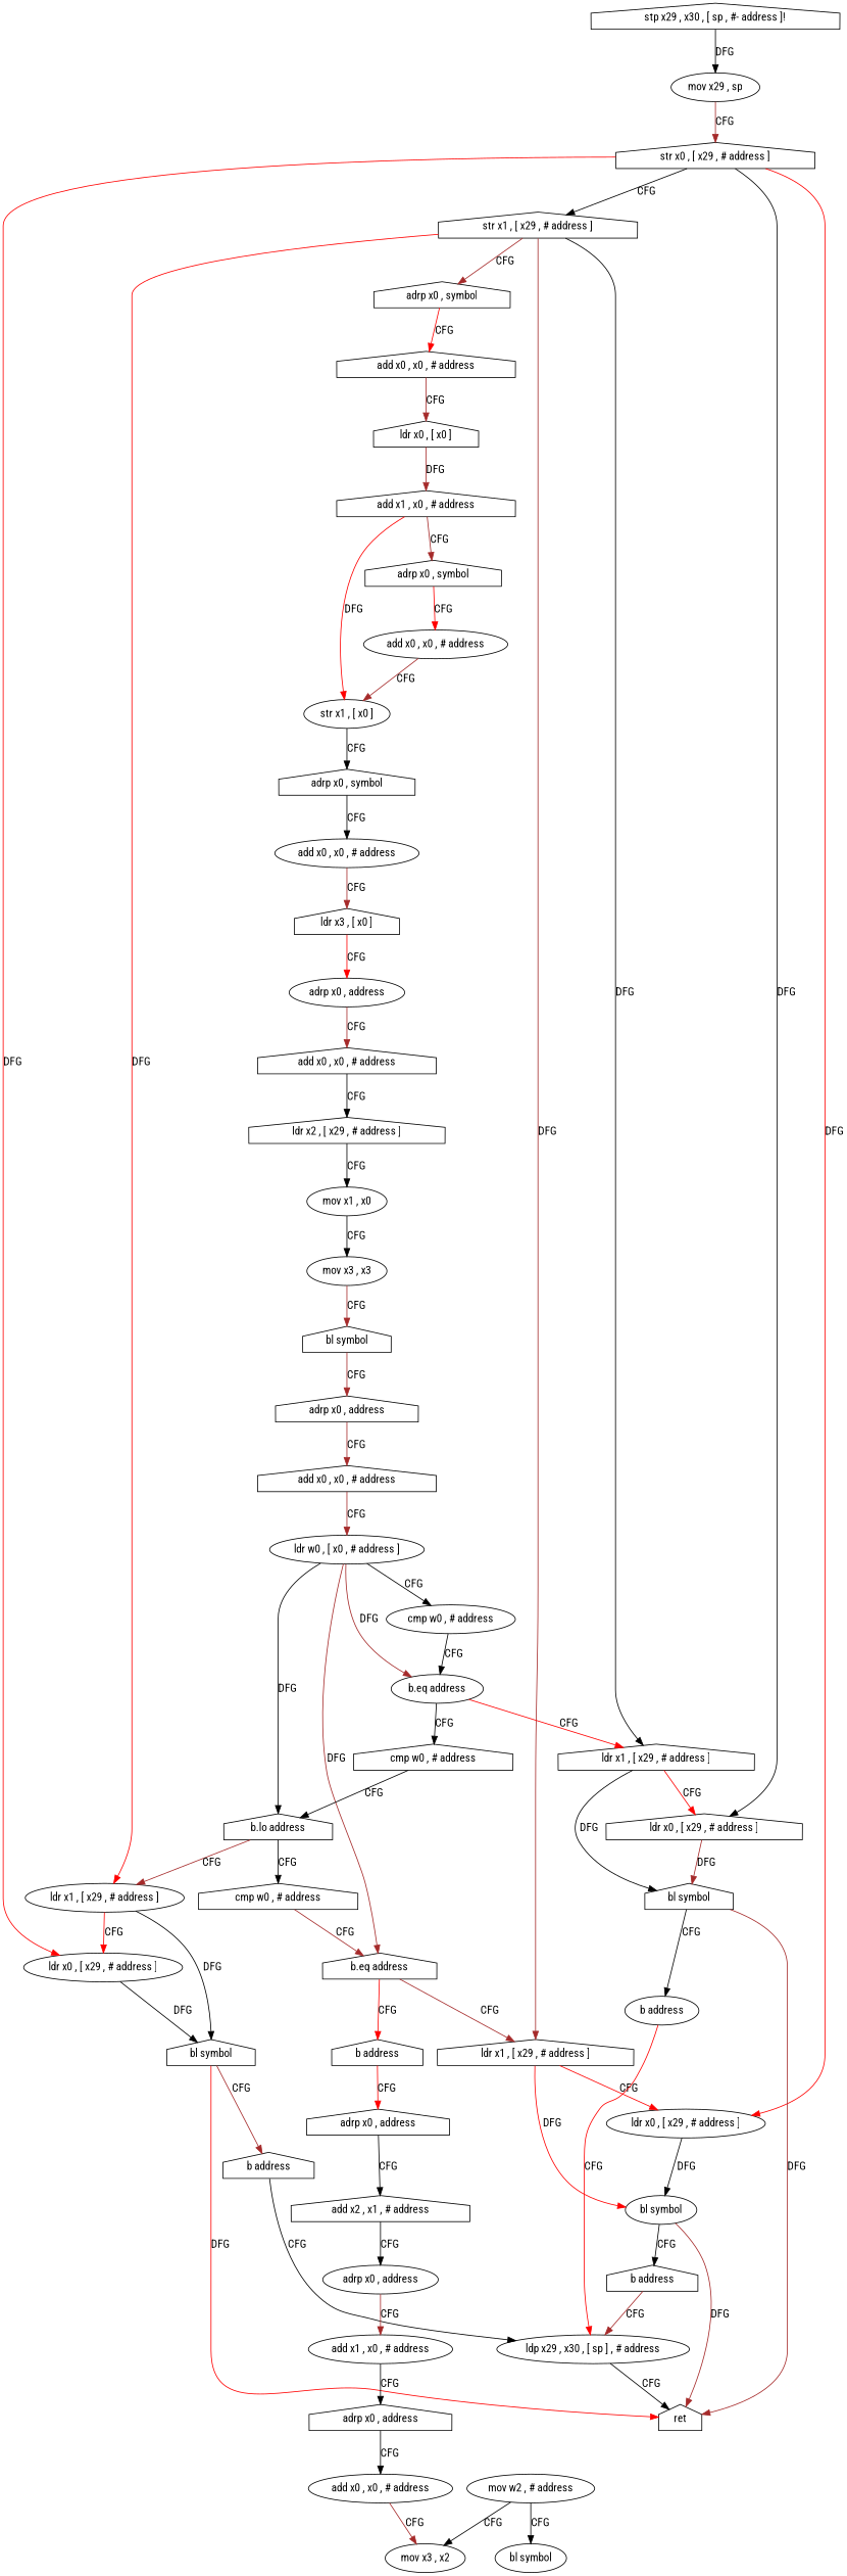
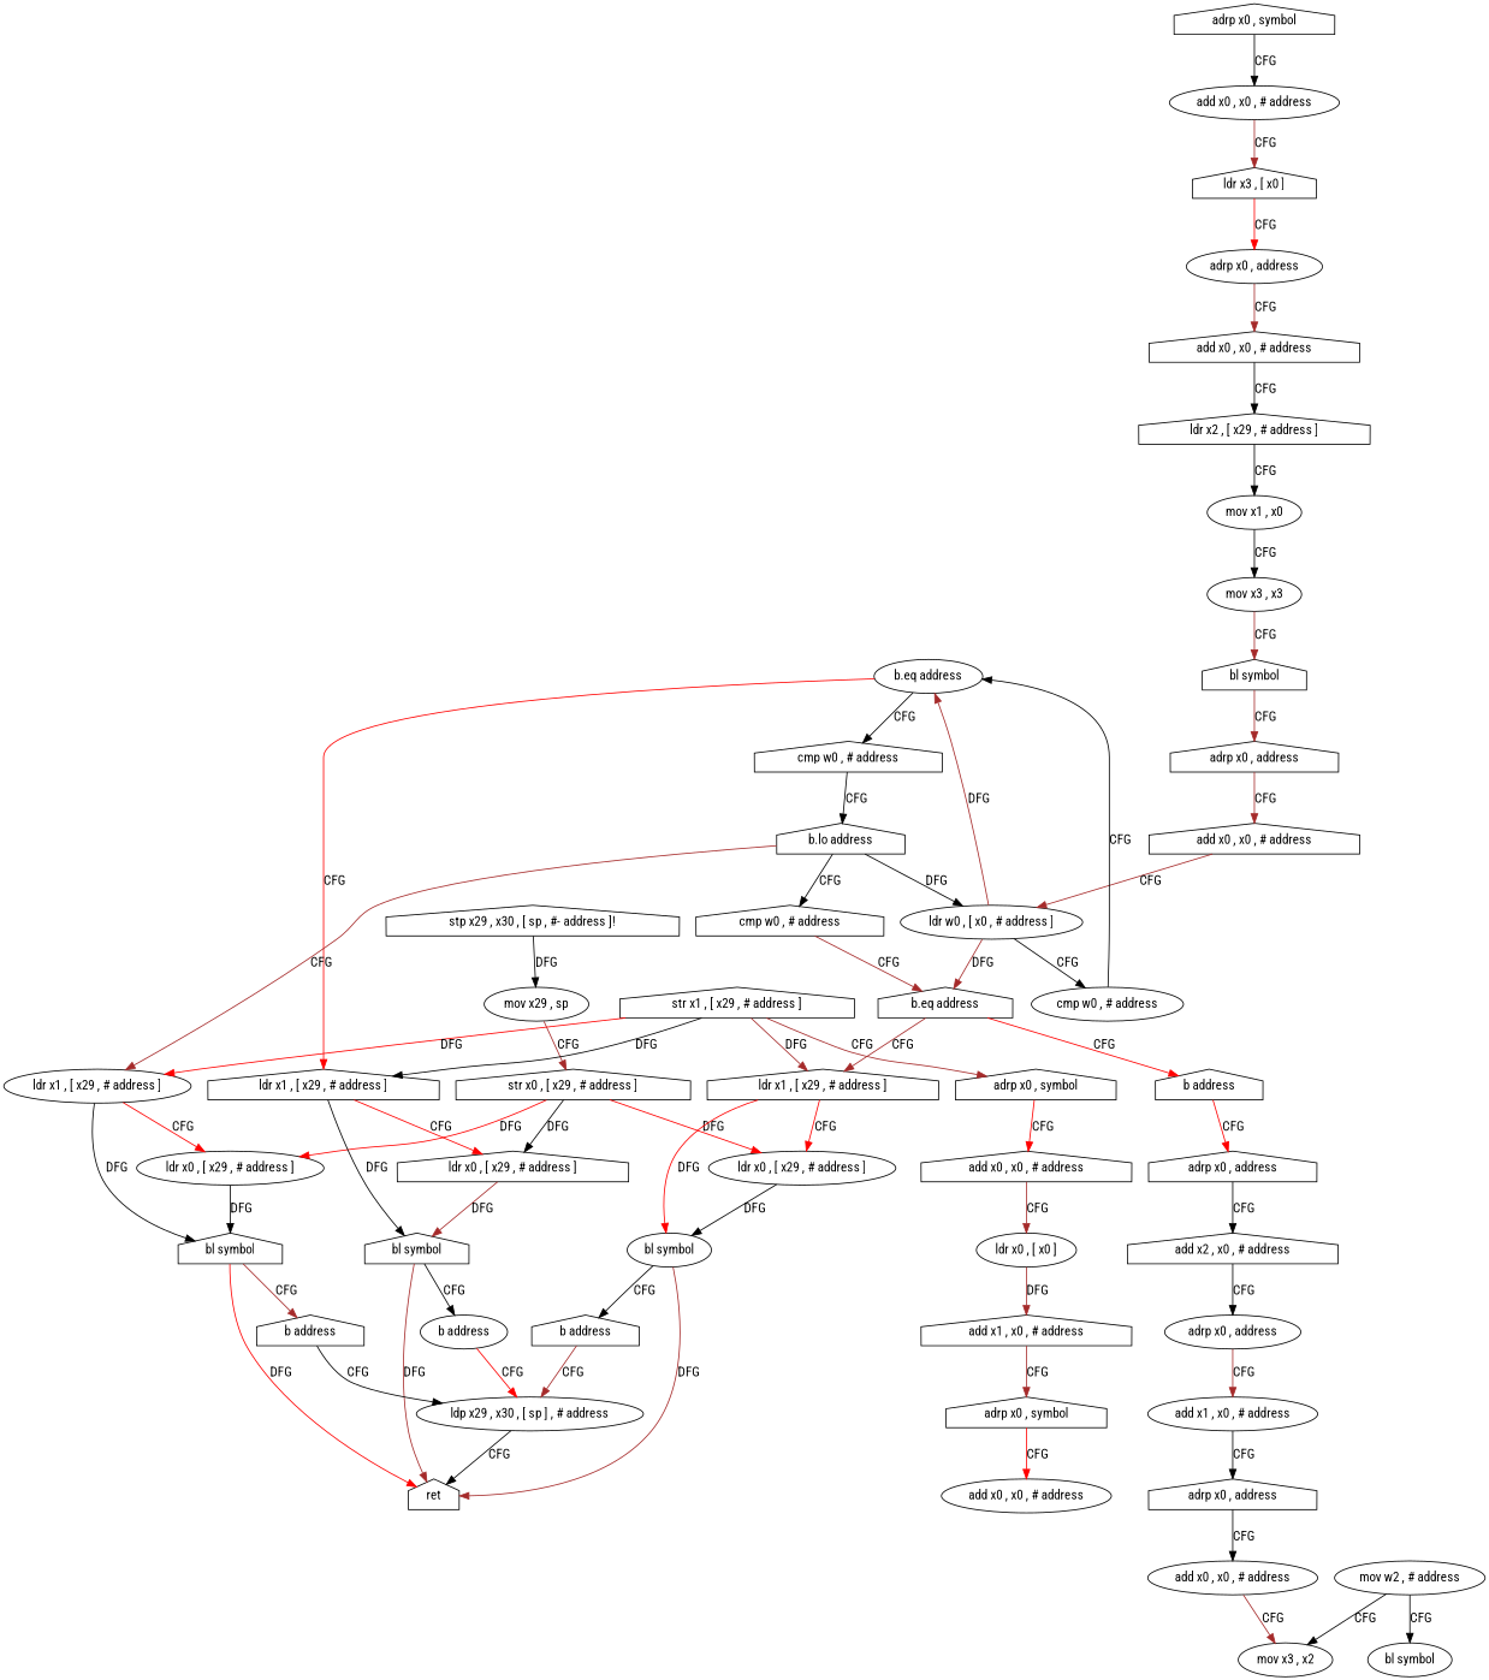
  digraph {
    fontname="Roboto Condensed"
    node [fontname="Roboto Condensed" shape=house]
    edge [color=black fontname="Roboto Condensed"]
    n1 [label="stp x29 , x30 , [ sp , #- address ]!"]
    n2 [label="mov x29 , sp" shape=ellipse]
    n3 [label="str x0 , [ x29 , # address ]"]
    n4 [label="str x1 , [ x29 , # address ]"]
    n5 [label="ldr x0 , [ x29 , # address ]"]
    n6 [label="ldr x0 , [ x29 , # address ]" shape=ellipse]
    n7 [label="ldr x0 , [ x29 , # address ]" shape=ellipse]
    n8 [label="adrp x0 , symbol"]
    n9 [label="ldr x1 , [ x29 , # address ]"]
    n10 [label="ldr x1 , [ x29 , # address ]" shape=ellipse]
    n11 [label="ldr x1 , [ x29 , # address ]"]
    n12 [label="ldr x2 , [ x29 , # address ]"]
    n13 [label="mov x1 , x0" shape=ellipse]
    n14 [label="bl symbol"]
    n15 [label="bl symbol"]
    n16 [label="bl symbol" shape=ellipse]
    n17 [label="add x0 , x0 , # address"]
-   n18 [label="ldr x0 , [ x0 ]"]
+   n18 [label="ldr x0 , [ x0 ]" shape=ellipse]
    n19 [label="add x1 , x0 , # address"]
    n20 [label="adrp x0 , symbol"]
-   n21 [label="str x1 , [ x0 ]" shape=ellipse]
    n22 [label="add x0 , x0 , # address" shape=ellipse]
    n23 [label="adrp x0 , symbol"]
    n24 [label="add x0 , x0 , # address" shape=ellipse]
    n25 [label="ldr x3 , [ x0 ]"]
    n26 [label="adrp x0 , address" shape=ellipse]
    n27 [label="add x0 , x0 , # address"]
    n28 [label="mov x3 , x3" shape=ellipse]
    n29 [label="bl symbol"]
    n30 [label="adrp x0 , address"]
    n31 [label="add x0 , x0 , # address"]
    n32 [label="ldr w0 , [ x0 , # address ]" shape=ellipse]
    n33 [label="cmp w0 , # address" shape=ellipse]
    n34 [label="b.eq address" shape=ellipse]
    n35 [label="b.lo address"]
    n36 [label="b.eq address"]
    n37 [label="cmp w0 , # address"]
    n38 [label="cmp w0 , # address"]
    n39 [label="b address"]
    n40 [label="b address" shape=ellipse]
    n41 [label=ret]
    n42 [label="ldp x29 , x30 , [ sp ] , # address" shape=ellipse]
    n43 [label="b address"]
    n44 [label="adrp x0 , address"]
    n45 [label="b address"]
-   n46 [label="add x2 , x1 , # address"]
+   n46 [label="add x2 , x0 , # address"]
    n47 [label="adrp x0 , address" shape=ellipse]
    n48 [label="add x1 , x0 , # address" shape=ellipse]
    n49 [label="adrp x0 , address"]
    n50 [label="add x0 , x0 , # address" shape=ellipse]
    n51 [label="mov x3 , x2" shape=ellipse]
    n52 [label="mov w2 , # address" shape=ellipse]
    n53 [label="bl symbol" shape=ellipse]
    n1 -> n2 [label=DFG]
    n2 -> n3 [color=brown label=CFG]
-   n3 -> n4 [label=CFG]
    n3 -> n5 [label=DFG]
    n3 -> n6 [color=red label=DFG]
    n3 -> n7 [color=red label=DFG]
    n4 -> n8 [color=brown label=CFG]
    n4 -> n9 [label=DFG]
    n4 -> n10 [color=red label=DFG]
    n4 -> n11 [color=brown label=DFG]
    n5 -> n14 [color=brown label=DFG]
    n6 -> n15 [label=DFG]
    n7 -> n16 [label=DFG]
    n8 -> n17 [color=red label=CFG]
    n9 -> n5 [color=red label=CFG]
    n9 -> n14 [label=DFG]
    n10 -> n6 [color=red label=CFG]
    n10 -> n15 [label=DFG]
    n11 -> n7 [color=red label=CFG]
    n11 -> n16 [color=red label=DFG]
    n12 -> n13 [label=CFG]
    n13 -> n28 [label=CFG]
    n14 -> n40 [label=CFG]
    n14 -> n41 [color=brown label=DFG]
    n15 -> n41 [color=red label=DFG]
    n15 -> n43 [color=brown label=CFG]
    n16 -> n41 [color=brown label=DFG]
    n16 -> n45 [label=CFG]
    n17 -> n18 [color=brown label=CFG]
    n18 -> n19 [color=brown label=DFG]
    n19 -> n20 [color=brown label=CFG]
-   n19 -> n21 [color=red label=DFG]
    n20 -> n22 [color=red label=CFG]
-   n21 -> n23 [label=CFG]
-   n22 -> n21 [color=brown label=CFG]
    n23 -> n24 [label=CFG]
    n24 -> n25 [color=brown label=CFG]
    n25 -> n26 [color=red label=CFG]
    n26 -> n27 [color=brown label=CFG]
    n27 -> n12 [label=CFG]
    n28 -> n29 [color=brown label=CFG]
    n29 -> n30 [color=brown label=CFG]
    n30 -> n31 [color=brown label=CFG]
    n31 -> n32 [color=brown label=CFG]
    n32 -> n33 [label=CFG]
    n32 -> n34 [color=brown label=DFG]
-   n32 -> n35 [label=DFG]
+   n35 -> n32 [label=DFG]
    n32 -> n36 [color=brown label=DFG]
    n33 -> n34 [label=CFG]
    n34 -> n9 [color=red label=CFG]
    n34 -> n37 [label=CFG]
    n35 -> n10 [color=brown label=CFG]
    n35 -> n38 [label=CFG]
    n36 -> n11 [color=brown label=CFG]
    n36 -> n39 [color=red label=CFG]
    n37 -> n35 [label=CFG]
    n38 -> n36 [color=brown label=CFG]
    n39 -> n44 [color=red label=CFG]
    n40 -> n42 [color=red label=CFG]
    n42 -> n41 [label=CFG]
    n43 -> n42 [label=CFG]
    n44 -> n46 [label=CFG]
    n45 -> n42 [color=brown label=CFG]
    n46 -> n47 [label=CFG]
    n47 -> n48 [color=brown label=CFG]
    n48 -> n49 [label=CFG]
    n49 -> n50 [label=CFG]
    n50 -> n51 [color=brown label=CFG]
    n52 -> n51 [label=CFG]
    n52 -> n53 [label=CFG]
  }
